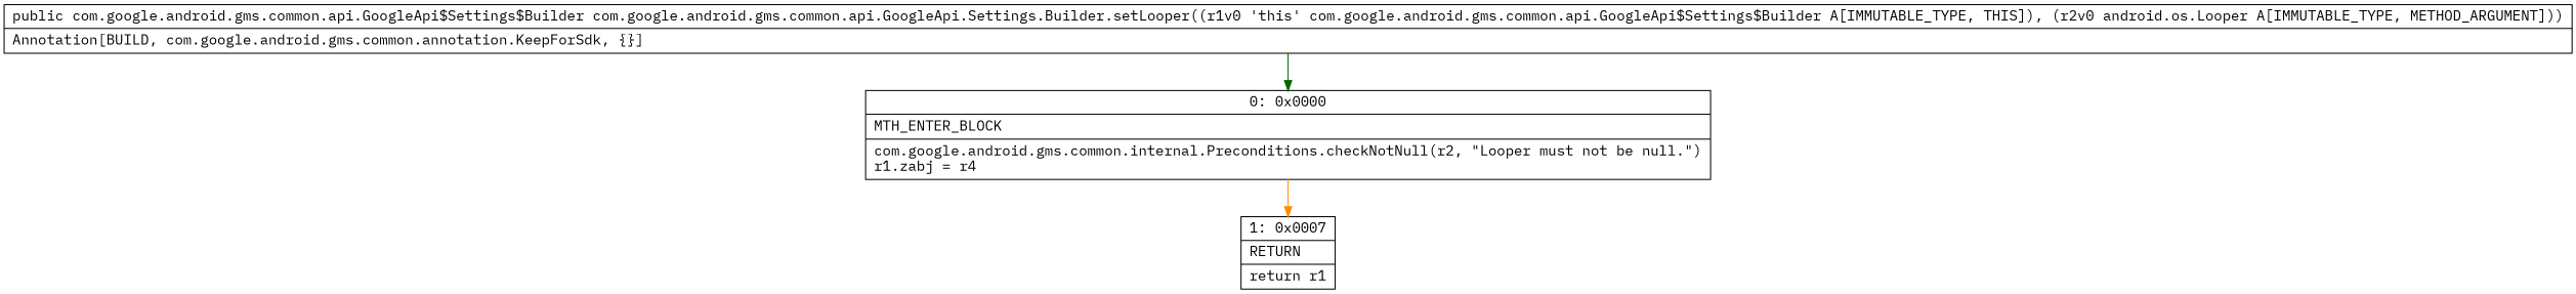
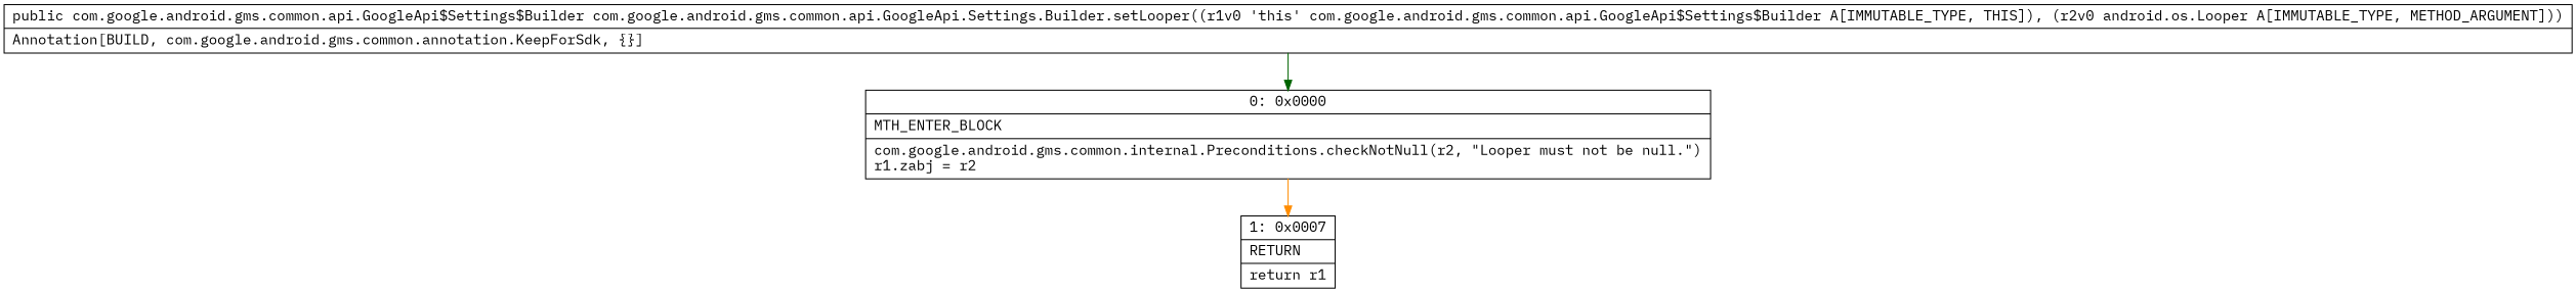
  digraph {
    fontname="IBM Plex Mono"
    node [shape=record style=filled fillcolor=white fontname="IBM Plex Mono"]
    edge [fontname="IBM Plex Mono"]
-   n1 [label="{0\:\ 0x0000|MTH_ENTER_BLOCK\l|com.google.android.gms.common.internal.Preconditions.checkNotNull(r2, \"Looper must not be null.\")\lr1.zabj = r4\l}"]
+   n1 [label="{0\:\ 0x0000|MTH_ENTER_BLOCK\l|com.google.android.gms.common.internal.Preconditions.checkNotNull(r2, \"Looper must not be null.\")\lr1.zabj = r2\l}"]
    n2 [label="{1\:\ 0x0007|RETURN\l|return r1\l}"]
    n3 [label="{public com.google.android.gms.common.api.GoogleApi$Settings$Builder com.google.android.gms.common.api.GoogleApi.Settings.Builder.setLooper((r1v0 'this' com.google.android.gms.common.api.GoogleApi$Settings$Builder A[IMMUTABLE_TYPE, THIS]), (r2v0 android.os.Looper A[IMMUTABLE_TYPE, METHOD_ARGUMENT]))  | Annotation[BUILD, com.google.android.gms.common.annotation.KeepForSdk, \{\}]\l}"]
    n1 -> n2 [color=darkorange]
    n3 -> n1 [color=darkgreen]
  }
